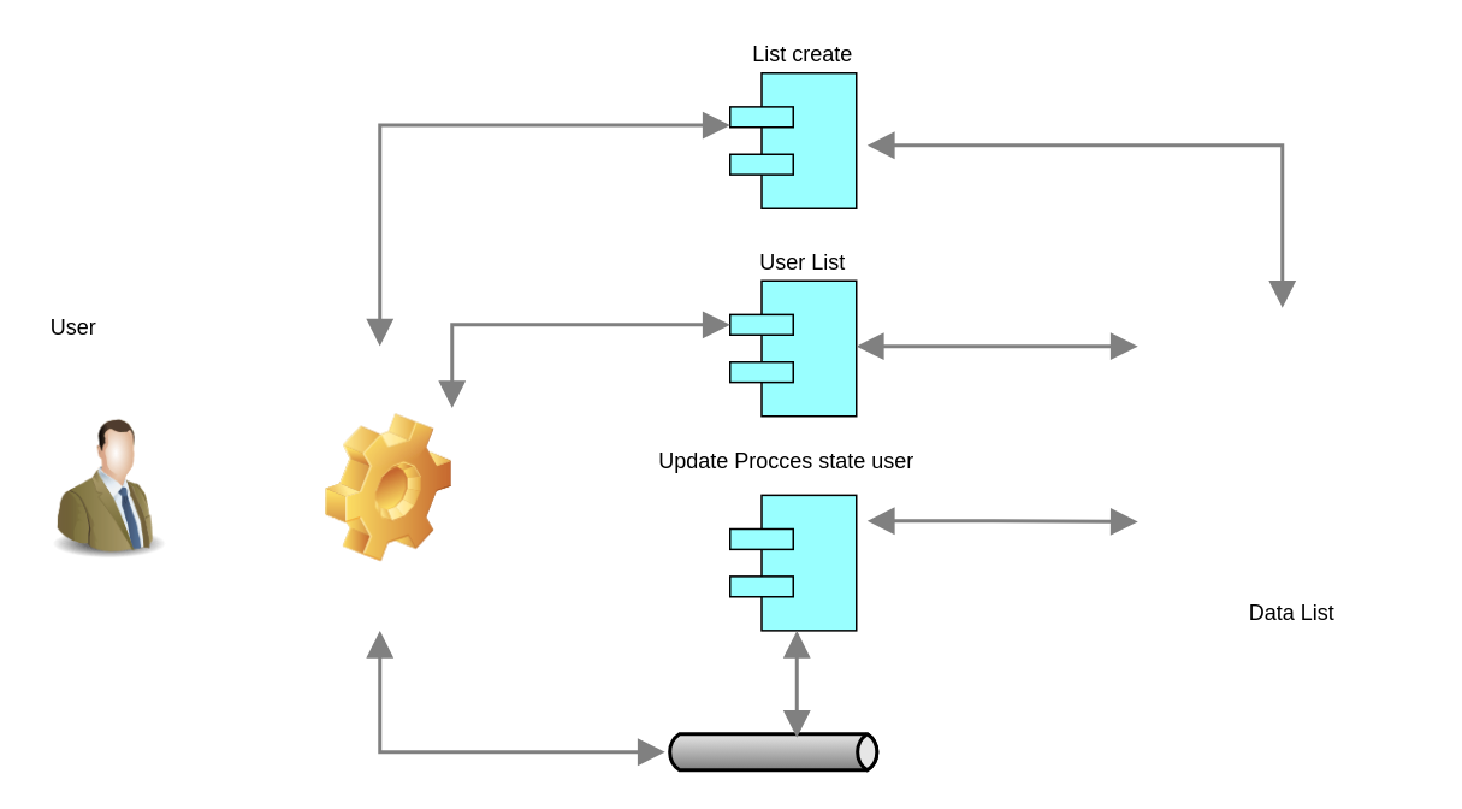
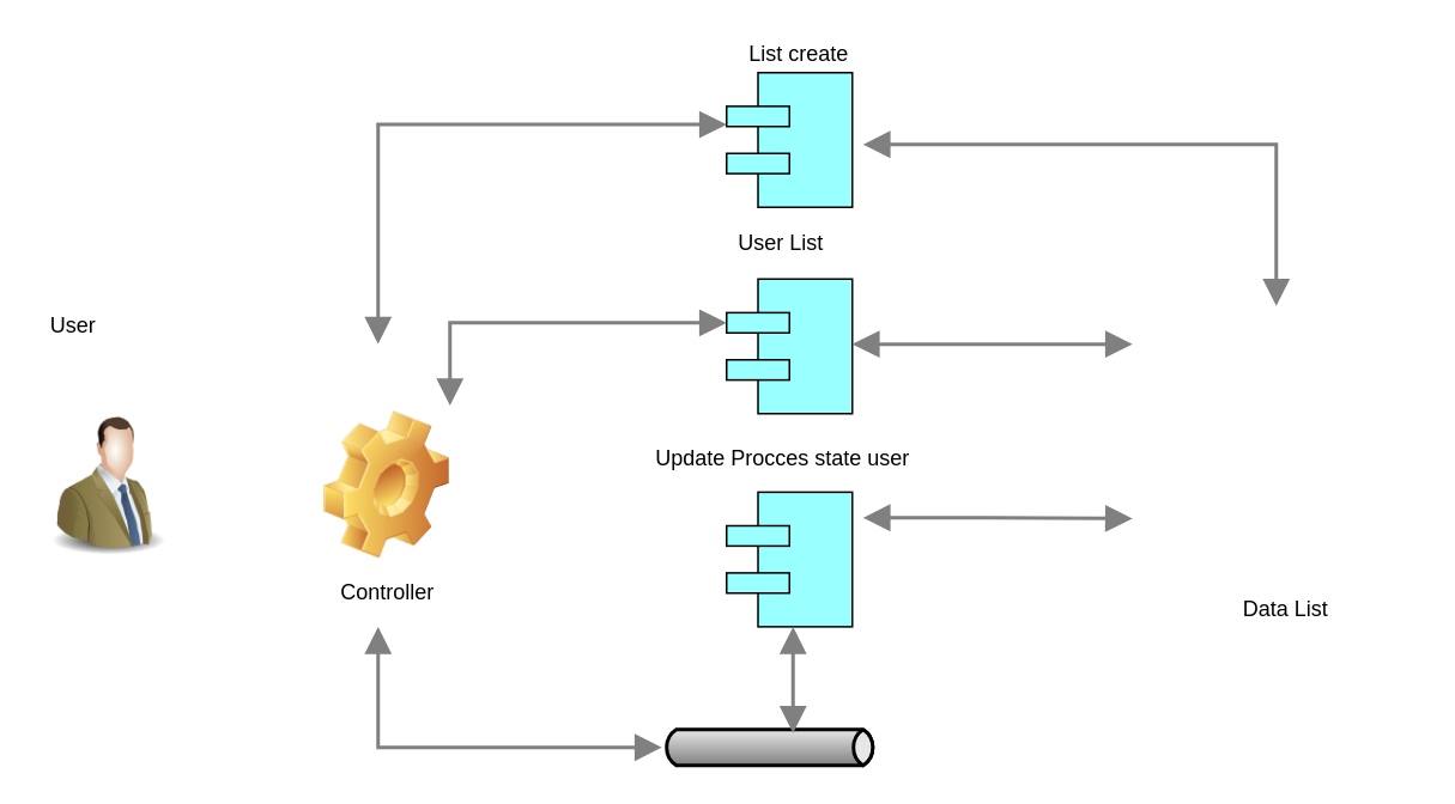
  <mxCell id="0" />
  <mxCell id="1" parent="0" />
  <mxCell id="2" value="" style="image;html=1;image=img/lib/clip_art/people/Suit_Man_Green_128x128.png" vertex="1" parent="1"><mxGeometry x="20" y="230" width="80" height="80" as="geometry" /></mxCell>
  <mxCell id="3" value="" style="image;html=1;image=img/lib/clip_art/general/Gear_128x128.png" vertex="1" parent="1"><mxGeometry x="180" y="191.25" width="70" height="157.5" as="geometry" /></mxCell>
  <mxCell id="4" value="" style="html=1;outlineConnect=0;whiteSpace=wrap;fillColor=#99ffff;shape=mxgraph.archimate3.component;" vertex="1" parent="1"><mxGeometry x="404" y="40" width="70" height="75" as="geometry" /></mxCell>
  <mxCell id="5" value="" style="html=1;outlineConnect=0;whiteSpace=wrap;fillColor=#99ffff;shape=mxgraph.archimate3.component;" vertex="1" parent="1"><mxGeometry x="404" y="155" width="70" height="75" as="geometry" /></mxCell>
  <mxCell id="6" value="" style="html=1;outlineConnect=0;whiteSpace=wrap;fillColor=#99ffff;shape=mxgraph.archimate3.component;" vertex="1" parent="1"><mxGeometry x="404" y="273.75" width="70" height="75" as="geometry" /></mxCell>
  <mxCell id="7" value="" style="shape=image;html=1;verticalAlign=top;verticalLabelPosition=bottom;labelBackgroundColor=#ffffff;imageAspect=0;aspect=fixed;image=https://cdn4.iconfinder.com/data/icons/imod/128/Harware/iDatabase.png" vertex="1" parent="1"><mxGeometry x="630" y="170" width="158" height="158" as="geometry" /></mxCell>
  <mxCell id="8" value="" style="strokeWidth=2;strokeColor=#000000;dashed=0;align=center;html=1;fontSize=8;shape=mxgraph.eip.messageChannel;" vertex="1" parent="1"><mxGeometry x="368" y="406" width="120" height="20" as="geometry" /></mxCell>
  <mxCell id="9" value="" style="edgeStyle=elbowEdgeStyle;strokeWidth=2;rounded=0;endArrow=block;startArrow=block;startSize=10;endSize=10;dashed=0;html=1;strokeColor=#808080;" edge="1" target="6" parent="1"><mxGeometry relative="1" as="geometry"><mxPoint x="441" y="408" as="sourcePoint" /><mxPoint x="441" y="364" as="targetPoint" /><Array as="points"><mxPoint x="441" y="398" /></Array></mxGeometry></mxCell>
  <mxCell id="10" value="" style="edgeStyle=elbowEdgeStyle;strokeWidth=2;rounded=0;endArrow=block;startArrow=block;startSize=10;endSize=10;dashed=0;html=1;strokeColor=#808080;" edge="1" target="8" parent="1" source="3"><mxGeometry relative="1" as="geometry"><mxPoint x="364" y="310" as="sourcePoint" /><Array as="points"><mxPoint x="210" y="360" /></Array></mxGeometry></mxCell>
  <mxCell id="11" style="edgeStyle=orthogonalEdgeStyle;rounded=0;orthogonalLoop=1;jettySize=auto;html=1;exitX=0;exitY=1;exitDx=60;exitDy=0;exitPerimeter=0;" edge="1" parent="1" source="8" target="8"><mxGeometry relative="1" as="geometry" /></mxCell>
  <mxCell id="12" value="" style="edgeStyle=elbowEdgeStyle;strokeWidth=2;rounded=0;endArrow=block;startArrow=block;startSize=10;endSize=10;dashed=0;html=1;strokeColor=#808080;entryX=0;entryY=0.325;entryDx=0;entryDy=0;entryPerimeter=0;" edge="1" parent="1" target="5"><mxGeometry relative="1" as="geometry"><mxPoint x="250" y="225.5" as="sourcePoint" /><mxPoint x="279" y="187.5" as="targetPoint" /><Array as="points"><mxPoint x="250" y="190" /><mxPoint x="250" y="215.5" /></Array></mxGeometry></mxCell>
  <mxCell id="13" value="" style="edgeStyle=elbowEdgeStyle;strokeWidth=2;rounded=0;endArrow=block;startArrow=block;startSize=10;endSize=10;dashed=0;html=1;strokeColor=#808080;entryX=0;entryY=0.325;entryDx=0;entryDy=0;entryPerimeter=0;" edge="1" parent="1" source="3"><mxGeometry relative="1" as="geometry"><mxPoint x="200" y="160" as="sourcePoint" /><mxPoint x="404" y="68.875" as="targetPoint" /><Array as="points"><mxPoint x="210" y="120" /><mxPoint x="250" y="105" /></Array></mxGeometry></mxCell>
  <mxCell id="14" value="" style="edgeStyle=elbowEdgeStyle;strokeWidth=2;rounded=0;endArrow=block;startArrow=block;startSize=10;endSize=10;dashed=0;html=1;strokeColor=#808080;" edge="1" parent="1"><mxGeometry relative="1" as="geometry"><mxPoint x="480" y="80" as="sourcePoint" /><mxPoint x="710" y="170" as="targetPoint" /><Array as="points"><mxPoint x="710" y="90" /><mxPoint x="600" y="86.12" /></Array></mxGeometry></mxCell>
  <mxCell id="15" value="" style="edgeStyle=elbowEdgeStyle;strokeWidth=2;rounded=0;endArrow=block;startArrow=block;startSize=10;endSize=10;dashed=0;html=1;strokeColor=#808080;" edge="1" parent="1" target="7"><mxGeometry relative="1" as="geometry"><mxPoint x="474" y="191.25" as="sourcePoint" /><mxPoint x="704" y="281.25" as="targetPoint" /><Array as="points"><mxPoint x="704" y="201.25" /><mxPoint x="594" y="197.37" /></Array></mxGeometry></mxCell>
  <mxCell id="16" value="" style="edgeStyle=elbowEdgeStyle;strokeWidth=2;rounded=0;endArrow=block;startArrow=block;startSize=10;endSize=10;dashed=0;html=1;strokeColor=#808080;entryX=0;entryY=0.75;entryDx=0;entryDy=0;" edge="1" parent="1" target="7"><mxGeometry relative="1" as="geometry"><mxPoint x="480" y="288" as="sourcePoint" /><mxPoint x="704" y="406" as="targetPoint" /><Array as="points"><mxPoint x="550" y="310" /><mxPoint x="594" y="322.12" /></Array></mxGeometry></mxCell>
  <mxCell id="17" value="List create" style="text;html=1;align=center;verticalAlign=middle;resizable=0;points=[];autosize=1;" vertex="1" parent="1"><mxGeometry x="404" y="20" width="80" height="20" as="geometry" /></mxCell>
- <mxCell id="18" value="User List" style="text;html=1;align=center;verticalAlign=middle;resizable=0;points=[];autosize=1;" vertex="1" parent="1"><mxGeometry x="414" y="135" width="60" height="20" as="geometry" /></mxCell>
+ <mxCell id="18" value="User List" style="text;html=1;align=center;verticalAlign=middle;resizable=0;points=[];autosize=1;" vertex="1" parent="1"><mxGeometry x="404" y="125" width="60" height="20" as="geometry" /></mxCell>
  <mxCell id="19" value="Update Procces state user&lt;br&gt;" style="text;html=1;align=center;verticalAlign=middle;resizable=0;points=[];autosize=1;" vertex="1" parent="1"><mxGeometry x="355" y="245" width="160" height="20" as="geometry" /></mxCell>
+ <mxCell id="20" value="Controller" style="text;html=1;align=center;verticalAlign=middle;resizable=0;points=[];autosize=1;" vertex="1" parent="1"><mxGeometry x="180" y="320" width="70" height="20" as="geometry" /></mxCell>
  <mxCell id="21" value="Data List" style="text;html=1;align=center;verticalAlign=middle;resizable=0;points=[];autosize=1;" vertex="1" parent="1"><mxGeometry x="680" y="328.75" width="70" height="20" as="geometry" /></mxCell>
  <mxCell id="22" value="User" style="text;html=1;align=center;verticalAlign=middle;resizable=0;points=[];autosize=1;" vertex="1" parent="1"><mxGeometry x="20" y="171.25" width="40" height="20" as="geometry" /></mxCell>
